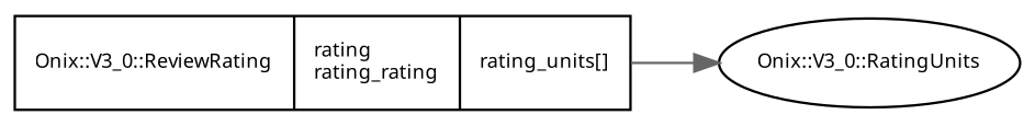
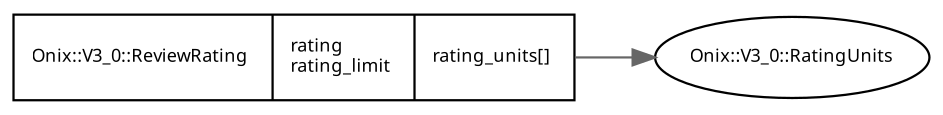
  digraph {
    fontname="Noto Sans"
    fontsize=8
    rankdir=LR
    node [fontname="Noto Sans" fontsize=8]
-   n1 [label="{Onix::V3_0::ReviewRating\l|rating\lrating_rating\l|rating_units[]\l}" shape=record]
+   n1 [label="{Onix::V3_0::ReviewRating\l|rating\lrating_limit\l|rating_units[]\l}" shape=record]
    n2 [label="Onix::V3_0::RatingUnits" shape=oval]
    n1 -> n2 [arrowhead=normal fontname="Noto Sans" fontsize=8 color=gray40]
  }
